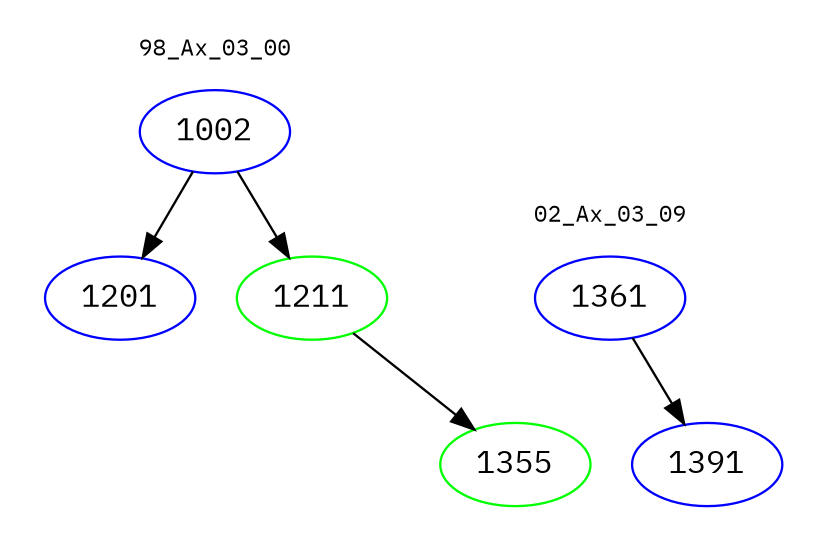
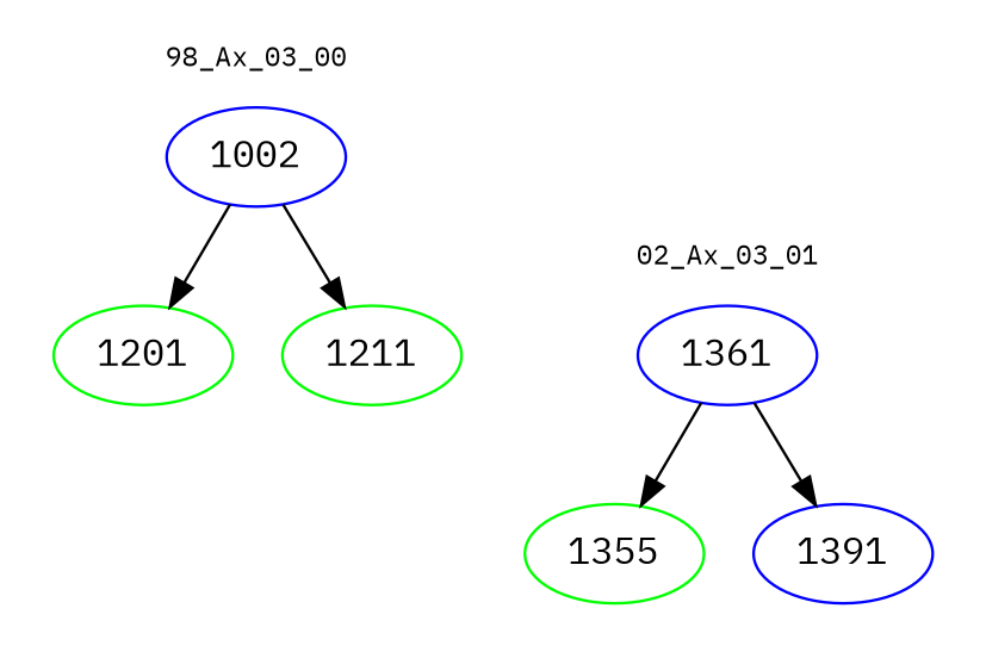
  digraph {
    fontname="IBM Plex Mono"
    node [color=blue fontname="IBM Plex Mono"]
    edge [color=black fontname="IBM Plex Mono"]
    n1 [label=1002]
-   n2 [label=1201]
+   n2 [color=green label=1201]
    n3 [color=green label=1211]
    n4 [label=1361]
    n5 [color=green label=1355]
    n6 [label=1391]
    subgraph cluster_1 {
      color=white
      fontsize=10
      label="98_Ax_03_00"
      n1
      n2
      n3
    }
    subgraph cluster_2 {
      color=white
      fontsize=10
-     label="02_Ax_03_09"
+     label="02_Ax_03_01"
      n4
      n5
      n6
    }
    n1 -> n2
    n1 -> n3
-   n3 -> n5
+   n4 -> n5
    n4 -> n6
  }
